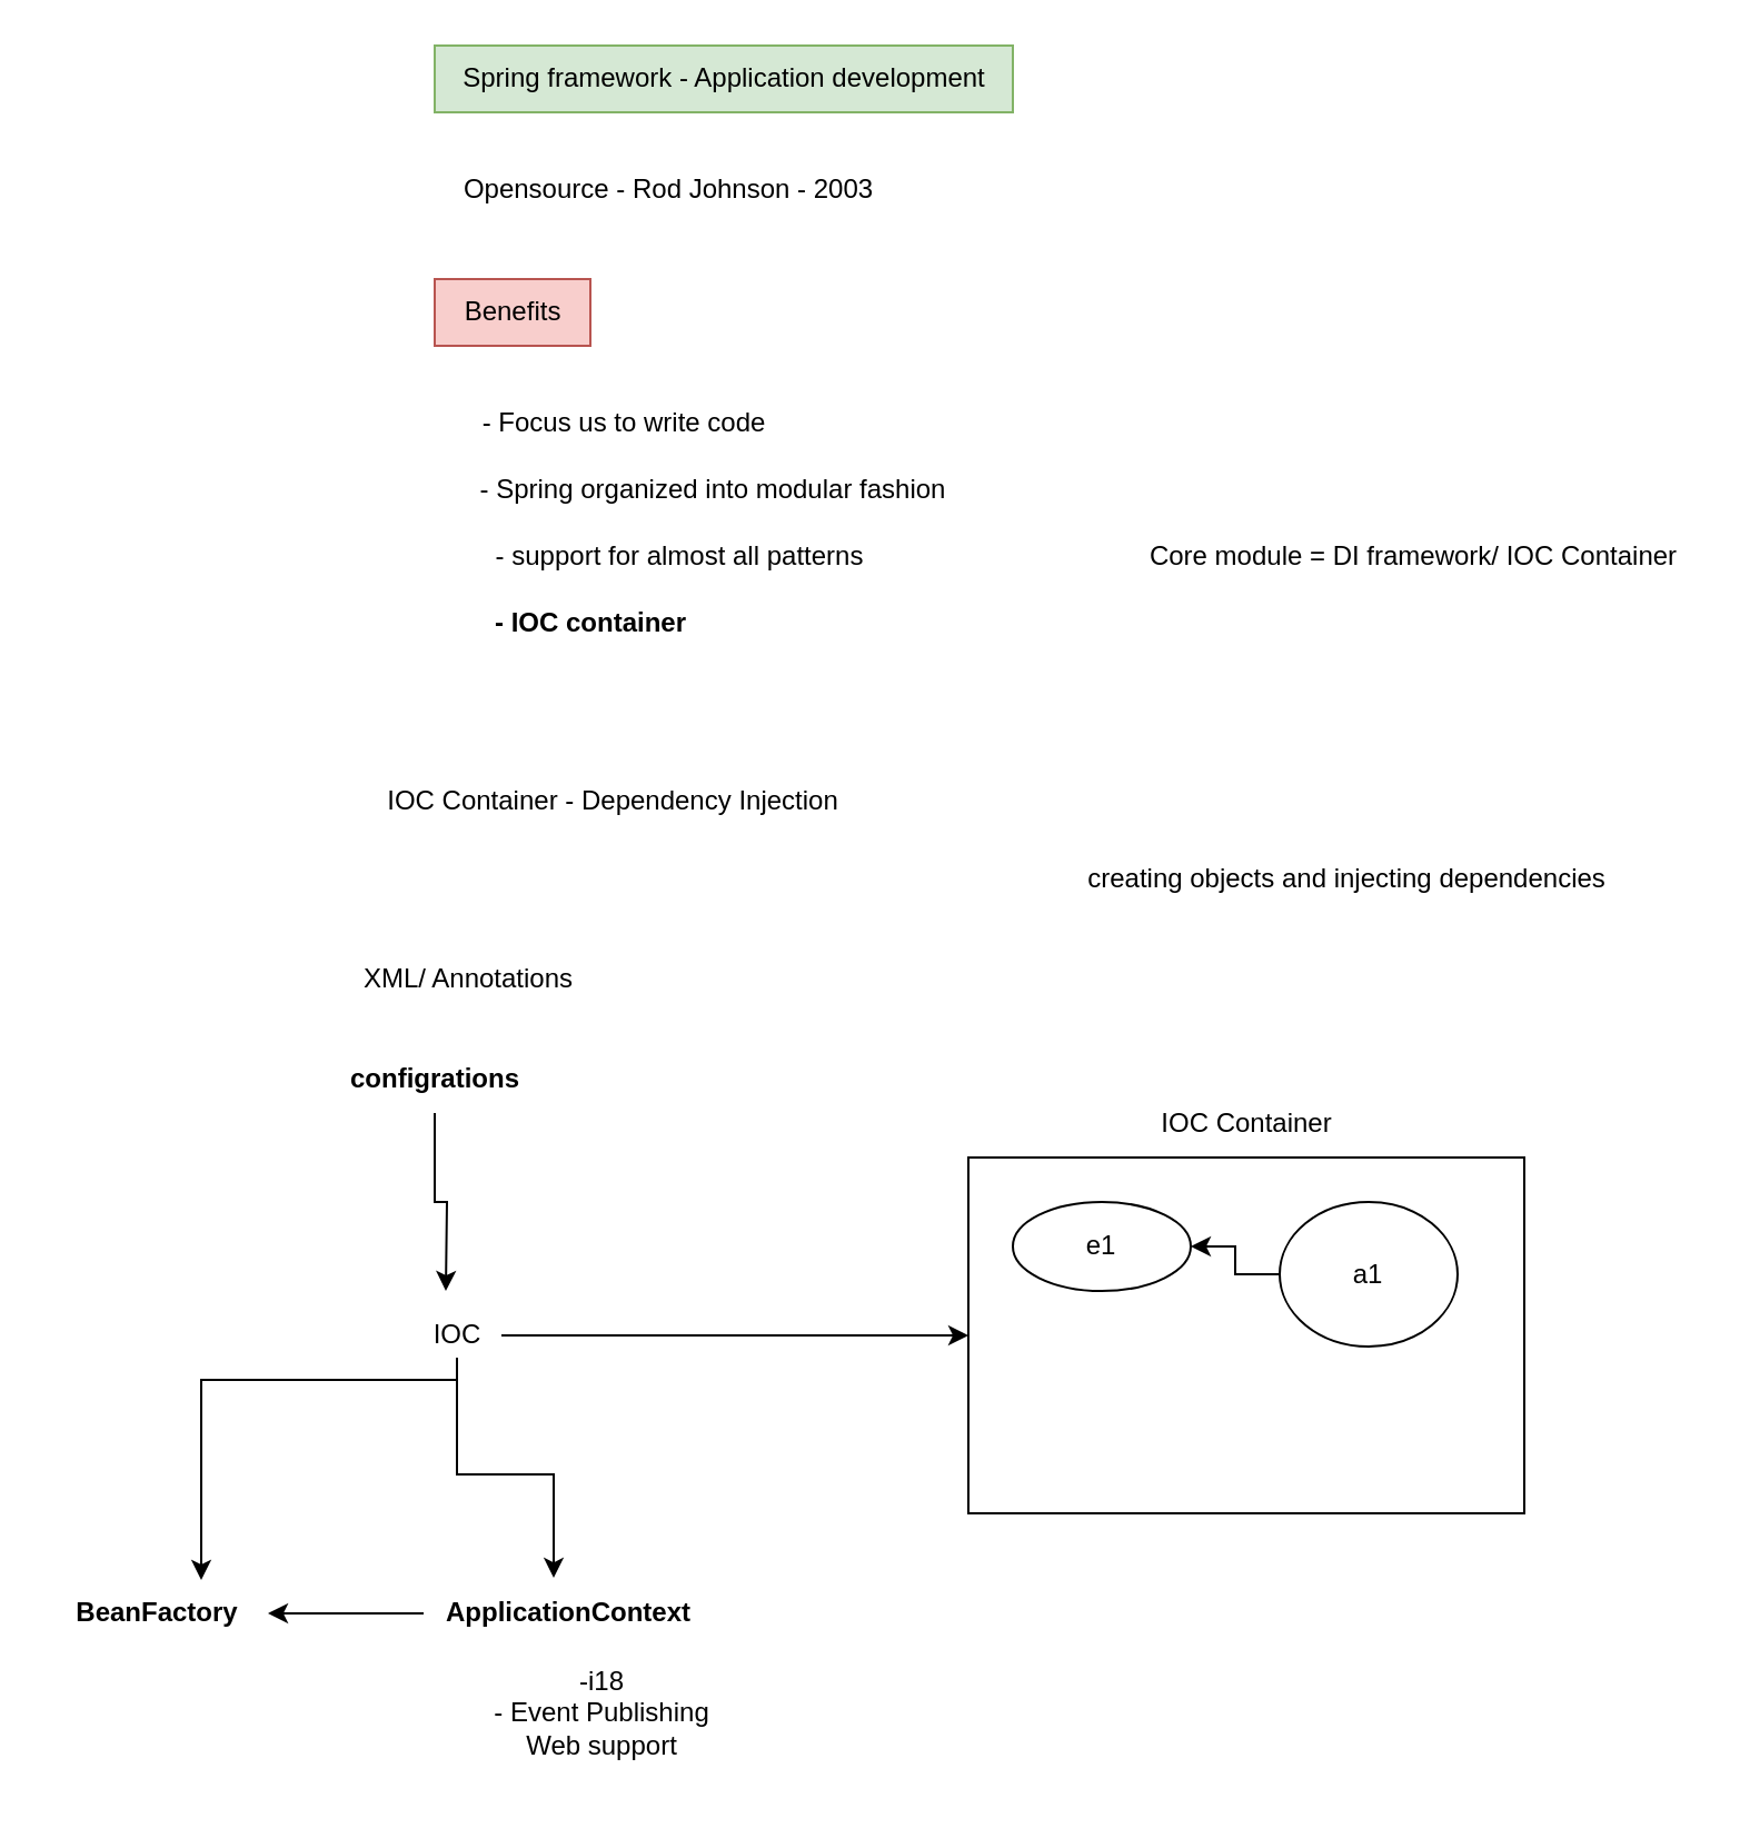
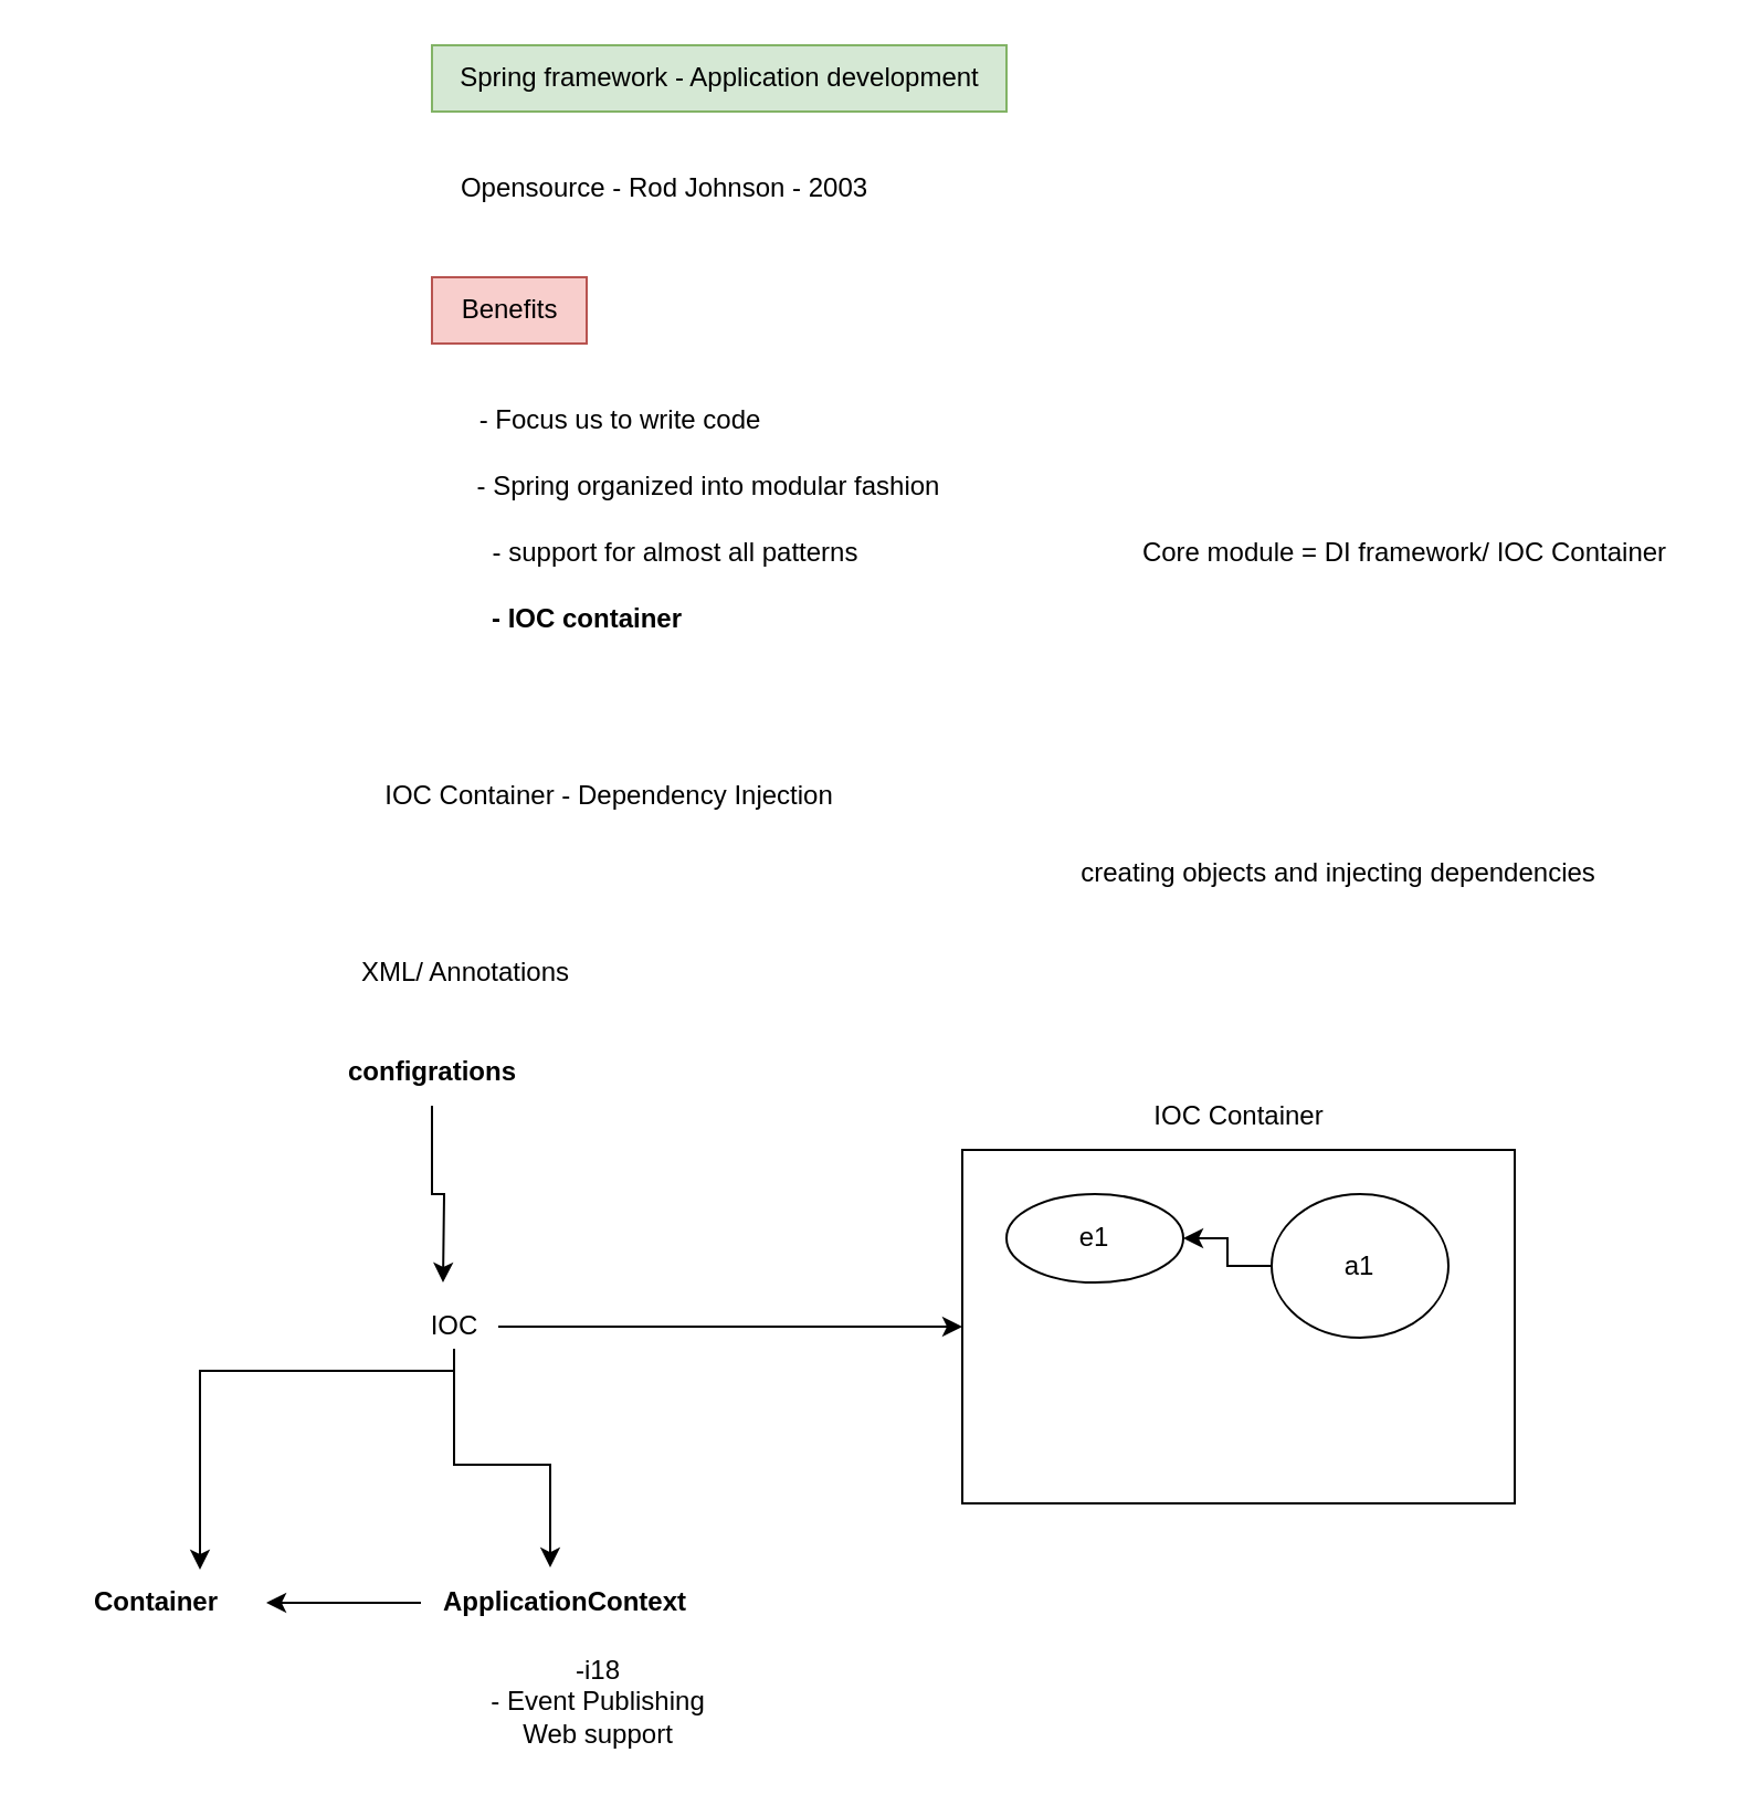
  <mxCell id="0" />
  <mxCell id="1" parent="0" />
  <mxCell id="2" value="Spring framework - Application development" style="text;html=1;align=center;verticalAlign=middle;resizable=0;points=[];autosize=1;strokeColor=#82b366;fillColor=#d5e8d4;" vertex="1" parent="1"><mxGeometry x="195" y="20" width="260" height="30" as="geometry" /></mxCell>
  <mxCell id="3" value="Opensource - Rod Johnson - 2003" style="text;html=1;align=center;verticalAlign=middle;resizable=0;points=[];autosize=1;strokeColor=none;fillColor=none;" vertex="1" parent="1"><mxGeometry x="195" y="70" width="210" height="30" as="geometry" /></mxCell>
  <mxCell id="4" value="Benefits" style="text;html=1;align=center;verticalAlign=middle;resizable=0;points=[];autosize=1;strokeColor=#b85450;fillColor=#f8cecc;" vertex="1" parent="1"><mxGeometry x="195" y="125" width="70" height="30" as="geometry" /></mxCell>
  <mxCell id="5" value="- Focus us to write code" style="text;html=1;align=center;verticalAlign=middle;resizable=0;points=[];autosize=1;strokeColor=none;fillColor=none;" vertex="1" parent="1"><mxGeometry x="205" y="175" width="150" height="30" as="geometry" /></mxCell>
  <mxCell id="6" value="- Spring organized into modular fashion" style="text;html=1;align=center;verticalAlign=middle;resizable=0;points=[];autosize=1;strokeColor=none;fillColor=none;" vertex="1" parent="1"><mxGeometry x="205" y="205" width="230" height="30" as="geometry" /></mxCell>
  <mxCell id="7" value="- support for almost all patterns" style="text;html=1;align=center;verticalAlign=middle;resizable=0;points=[];autosize=1;strokeColor=none;fillColor=none;" vertex="1" parent="1"><mxGeometry x="210" y="235" width="190" height="30" as="geometry" /></mxCell>
  <mxCell id="8" value="Core module = DI framework/ IOC Container" style="text;html=1;align=center;verticalAlign=middle;resizable=0;points=[];autosize=1;strokeColor=none;fillColor=none;" vertex="1" parent="1"><mxGeometry x="505" y="235" width="260" height="30" as="geometry" /></mxCell>
  <mxCell id="9" value="- IOC container" style="text;html=1;align=center;verticalAlign=middle;resizable=0;points=[];autosize=1;strokeColor=none;fillColor=none;fontStyle=1" vertex="1" parent="1"><mxGeometry x="210" y="265" width="110" height="30" as="geometry" /></mxCell>
  <mxCell id="10" value="IOC Container - Dependency Injection" style="text;html=1;align=center;verticalAlign=middle;resizable=0;points=[];autosize=1;strokeColor=none;fillColor=none;" vertex="1" parent="1"><mxGeometry x="160" y="345" width="230" height="30" as="geometry" /></mxCell>
  <mxCell id="11" value="" style="whiteSpace=wrap;html=1;" vertex="1" parent="1"><mxGeometry x="435" y="520" width="250" height="160" as="geometry" /></mxCell>
  <mxCell id="12" value="IOC Container" style="text;html=1;align=center;verticalAlign=middle;resizable=0;points=[];autosize=1;strokeColor=none;fillColor=none;" vertex="1" parent="1"><mxGeometry x="510" y="490" width="100" height="30" as="geometry" /></mxCell>
  <mxCell id="13" value="creating objects and injecting dependencies" style="text;html=1;align=center;verticalAlign=middle;resizable=0;points=[];autosize=1;strokeColor=none;fillColor=none;" vertex="1" parent="1"><mxGeometry x="475" y="380" width="260" height="30" as="geometry" /></mxCell>
  <mxCell id="14" style="edgeStyle=orthogonalEdgeStyle;rounded=0;orthogonalLoop=1;jettySize=auto;html=1;" edge="1" parent="1" source="15"><mxGeometry relative="1" as="geometry"><mxPoint x="200" y="580" as="targetPoint" /></mxGeometry></mxCell>
  <mxCell id="15" value="configrations" style="text;html=1;align=center;verticalAlign=middle;resizable=0;points=[];autosize=1;strokeColor=none;fillColor=none;fontStyle=1" vertex="1" parent="1"><mxGeometry x="145" y="470" width="100" height="30" as="geometry" /></mxCell>
  <mxCell id="16" value="XML/ Annotations" style="text;html=1;align=center;verticalAlign=middle;resizable=0;points=[];autosize=1;strokeColor=none;fillColor=none;" vertex="1" parent="1"><mxGeometry x="150" y="425" width="120" height="30" as="geometry" /></mxCell>
  <mxCell id="17" style="edgeStyle=orthogonalEdgeStyle;rounded=0;orthogonalLoop=1;jettySize=auto;html=1;" edge="1" parent="1" source="20" target="11"><mxGeometry relative="1" as="geometry" /></mxCell>
  <mxCell id="18" style="edgeStyle=orthogonalEdgeStyle;rounded=0;orthogonalLoop=1;jettySize=auto;html=1;entryX=0.45;entryY=-0.033;entryDx=0;entryDy=0;entryPerimeter=0;" edge="1" parent="1" source="20" target="23"><mxGeometry relative="1" as="geometry"><mxPoint x="205" y="700" as="targetPoint" /></mxGeometry></mxCell>
  <mxCell id="19" style="edgeStyle=orthogonalEdgeStyle;rounded=0;orthogonalLoop=1;jettySize=auto;html=1;" edge="1" parent="1" target="21"><mxGeometry relative="1" as="geometry"><mxPoint x="125" y="700" as="targetPoint" /><mxPoint x="205" y="610" as="sourcePoint" /><Array as="points"><mxPoint x="205" y="620" /><mxPoint x="90" y="620" /></Array></mxGeometry></mxCell>
  <mxCell id="20" value="IOC" style="text;html=1;align=center;verticalAlign=middle;resizable=0;points=[];autosize=1;strokeColor=none;fillColor=none;" vertex="1" parent="1"><mxGeometry x="185" y="585" width="40" height="30" as="geometry" /></mxCell>
- <mxCell id="21" value="BeanFactory" style="text;html=1;align=center;verticalAlign=middle;resizable=0;points=[];autosize=1;strokeColor=none;fillColor=none;fontStyle=1" vertex="1" parent="1"><mxGeometry x="20" y="710" width="100" height="30" as="geometry" /></mxCell>
+ <mxCell id="21" value="Container" style="text;html=1;align=center;verticalAlign=middle;resizable=0;points=[];autosize=1;strokeColor=none;fillColor=none;fontStyle=1" vertex="1" parent="1"><mxGeometry x="20" y="710" width="100" height="30" as="geometry" /></mxCell>
  <mxCell id="22" style="edgeStyle=orthogonalEdgeStyle;rounded=0;orthogonalLoop=1;jettySize=auto;html=1;" edge="1" parent="1" source="23" target="21"><mxGeometry relative="1" as="geometry" /></mxCell>
  <mxCell id="23" value="ApplicationContext" style="text;html=1;align=center;verticalAlign=middle;resizable=0;points=[];autosize=1;strokeColor=none;fillColor=none;fontStyle=1" vertex="1" parent="1"><mxGeometry x="190" y="710" width="130" height="30" as="geometry" /></mxCell>
  <mxCell id="24" value="-i18&lt;br&gt;- Event Publishing&lt;br&gt;Web support" style="text;html=1;align=center;verticalAlign=middle;resizable=0;points=[];autosize=1;strokeColor=none;fillColor=none;" vertex="1" parent="1"><mxGeometry x="210" y="740" width="120" height="60" as="geometry" /></mxCell>
  <mxCell id="25" style="edgeStyle=orthogonalEdgeStyle;rounded=0;orthogonalLoop=1;jettySize=auto;html=1;entryX=1;entryY=0.5;entryDx=0;entryDy=0;" edge="1" parent="1" source="26" target="27"><mxGeometry relative="1" as="geometry" /></mxCell>
  <mxCell id="26" value="a1" style="ellipse;whiteSpace=wrap;html=1;" vertex="1" parent="1"><mxGeometry x="575" y="540" width="80" height="65" as="geometry" /></mxCell>
  <mxCell id="27" value="e1" style="ellipse;whiteSpace=wrap;html=1;" vertex="1" parent="1"><mxGeometry x="455" y="540" width="80" height="40" as="geometry" /></mxCell>
